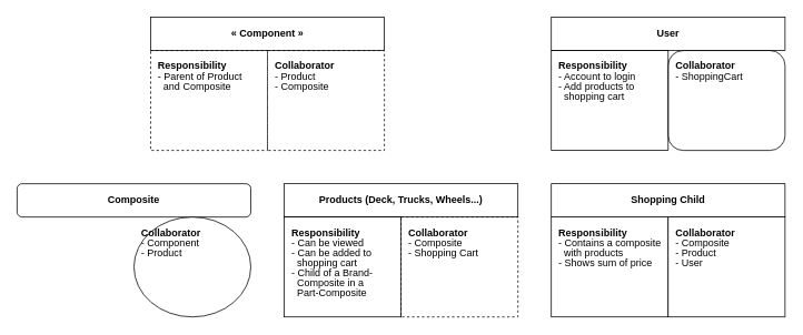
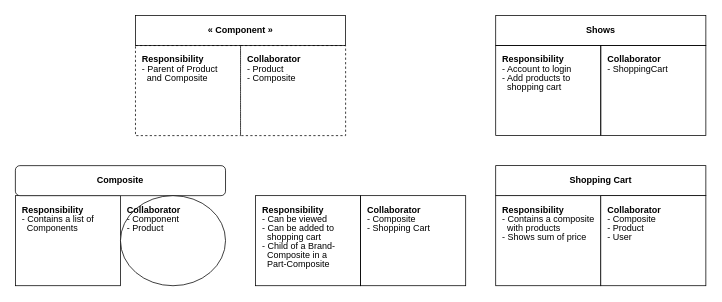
  <mxCell id="0" />
  <mxCell id="1" parent="0" />
  <mxCell id="2" value="" style="group;labelBackgroundColor=none;pointerEvents=0;fontFamily=Helvetica;fontSize=12;fontColor=default;fillColor=#FFFFFF;gradientColor=none;" parent="1" vertex="1" connectable="0"><mxGeometry x="660" y="20" width="280" height="160" as="geometry" /></mxCell>
  <mxCell id="3" value="&lt;p style=&quot;line-height: 0&quot;&gt;&lt;b style=&quot;line-height: 0.1&quot;&gt;Responsibility&lt;/b&gt;&lt;/p&gt;&lt;p style=&quot;line-height: 0&quot;&gt;- Account to login&lt;/p&gt;&lt;p style=&quot;line-height: 0&quot;&gt;- Add products to&lt;/p&gt;&lt;p style=&quot;line-height: 0&quot;&gt;&amp;nbsp; shopping cart&lt;/p&gt;" style="rounded=0;whiteSpace=wrap;html=1;align=left;verticalAlign=top;spacing=2;spacingLeft=7;spacingRight=7;labelBackgroundColor=none;pointerEvents=0;fontFamily=Helvetica;fontSize=12;fontColor=default;fillColor=none;gradientColor=none;" parent="2" vertex="1"><mxGeometry y="40" width="140" height="120" as="geometry" /></mxCell>
- <mxCell id="4" value="&lt;b&gt;User&lt;/b&gt;" style="rounded=0;whiteSpace=wrap;html=1;labelBackgroundColor=none;pointerEvents=0;fontFamily=Helvetica;fontSize=12;fontColor=default;fillColor=none;gradientColor=none;" parent="2" vertex="1"><mxGeometry width="280" height="40" as="geometry" /></mxCell>
- <mxCell id="5" value="&lt;p style=&quot;line-height: 0&quot;&gt;&lt;b style=&quot;line-height: 0.1&quot;&gt;Collaborator&lt;/b&gt;&lt;/p&gt;&lt;p style=&quot;line-height: 0&quot;&gt;- ShoppingCart&lt;/p&gt;" style="whiteSpace=wrap;html=1;align=left;verticalAlign=top;spacing=2;spacingLeft=7;spacingRight=7;labelBackgroundColor=none;pointerEvents=0;fontFamily=Helvetica;fontSize=12;fontColor=default;fillColor=none;gradientColor=none;rounded=1;" parent="2" vertex="1"><mxGeometry x="140" y="40" width="140" height="120" as="geometry" /></mxCell>
+ <mxCell id="4" value="&lt;b&gt;Shows&lt;/b&gt;" style="rounded=0;whiteSpace=wrap;html=1;labelBackgroundColor=none;pointerEvents=0;fontFamily=Helvetica;fontSize=12;fontColor=default;fillColor=none;gradientColor=none;" parent="2" vertex="1"><mxGeometry width="280" height="40" as="geometry" /></mxCell>
+ <mxCell id="5" value="&lt;p style=&quot;line-height: 0&quot;&gt;&lt;b style=&quot;line-height: 0.1&quot;&gt;Collaborator&lt;/b&gt;&lt;/p&gt;&lt;p style=&quot;line-height: 0&quot;&gt;- ShoppingCart&lt;/p&gt;" style="rounded=0;whiteSpace=wrap;html=1;align=left;verticalAlign=top;spacing=2;spacingLeft=7;spacingRight=7;labelBackgroundColor=none;pointerEvents=0;fontFamily=Helvetica;fontSize=12;fontColor=default;fillColor=none;gradientColor=none;" parent="2" vertex="1"><mxGeometry x="140" y="40" width="140" height="120" as="geometry" /></mxCell>
  <mxCell id="6" value="" style="group;labelBackgroundColor=none;pointerEvents=0;fontFamily=Helvetica;fontSize=12;fontColor=default;fillColor=#FFFFFF;gradientColor=none;" parent="1" vertex="1" connectable="0"><mxGeometry x="180" y="20" width="280" height="160" as="geometry" /></mxCell>
  <mxCell id="7" value="&lt;p style=&quot;line-height: 0&quot;&gt;&lt;b style=&quot;line-height: 0.1&quot;&gt;Responsibility&lt;/b&gt;&lt;/p&gt;&lt;p style=&quot;line-height: 0&quot;&gt;- Parent of Product&lt;/p&gt;&lt;p style=&quot;line-height: 0&quot;&gt;&amp;nbsp; and Composite&lt;/p&gt;" style="rounded=0;whiteSpace=wrap;html=1;align=left;verticalAlign=top;spacing=2;spacingLeft=7;spacingRight=7;labelBackgroundColor=none;pointerEvents=0;fontFamily=Helvetica;fontSize=12;fontColor=default;fillColor=none;gradientColor=none;dashed=1;" parent="6" vertex="1"><mxGeometry y="40" width="140" height="120" as="geometry" /></mxCell>
  <mxCell id="8" value="&lt;b&gt;« Component »&lt;/b&gt;" style="rounded=0;whiteSpace=wrap;html=1;labelBackgroundColor=none;pointerEvents=0;fontFamily=Helvetica;fontSize=12;fontColor=default;fillColor=none;gradientColor=none;" parent="6" vertex="1"><mxGeometry width="280" height="40" as="geometry" /></mxCell>
  <mxCell id="9" value="&lt;p style=&quot;line-height: 0&quot;&gt;&lt;b style=&quot;line-height: 0.1&quot;&gt;Collaborator&lt;/b&gt;&lt;/p&gt;&lt;p style=&quot;line-height: 0&quot;&gt;- Product&lt;/p&gt;&lt;p style=&quot;line-height: 0&quot;&gt;- Composite&lt;/p&gt;" style="rounded=0;whiteSpace=wrap;html=1;align=left;verticalAlign=top;spacing=2;spacingLeft=7;spacingRight=7;labelBackgroundColor=none;pointerEvents=0;fontFamily=Helvetica;fontSize=12;fontColor=default;fillColor=none;gradientColor=none;dashed=1;" parent="6" vertex="1"><mxGeometry x="140" y="40" width="140" height="120" as="geometry" /></mxCell>
  <mxCell id="10" value="" style="group;labelBackgroundColor=none;pointerEvents=0;fontFamily=Helvetica;fontSize=12;fontColor=default;fillColor=#FFFFFF;gradientColor=none;" parent="1" vertex="1" connectable="0"><mxGeometry x="340" y="220" width="280" height="160" as="geometry" /></mxCell>
  <mxCell id="11" value="&lt;p style=&quot;line-height: 0&quot;&gt;&lt;b style=&quot;line-height: 0.1&quot;&gt;Responsibility&lt;/b&gt;&lt;/p&gt;&lt;p style=&quot;line-height: 0&quot;&gt;- Can be viewed&lt;/p&gt;&lt;p style=&quot;line-height: 0&quot;&gt;- Can be added to&lt;/p&gt;&lt;p style=&quot;line-height: 0&quot;&gt;&amp;nbsp; shopping cart&lt;/p&gt;&lt;p style=&quot;line-height: 0&quot;&gt;- Child of a Brand-&lt;/p&gt;&lt;p style=&quot;line-height: 0&quot;&gt;&amp;nbsp; Composite in a&lt;/p&gt;&lt;p style=&quot;line-height: 0&quot;&gt;&amp;nbsp; Part-Composite&lt;/p&gt;" style="rounded=0;whiteSpace=wrap;html=1;align=left;verticalAlign=top;spacing=2;spacingLeft=7;spacingRight=7;labelBackgroundColor=none;pointerEvents=0;fontFamily=Helvetica;fontSize=12;fontColor=default;fillColor=none;gradientColor=none;" parent="10" vertex="1"><mxGeometry y="40" width="140" height="120" as="geometry" /></mxCell>
- <mxCell id="12" value="&lt;b&gt;Products (Deck, Trucks, Wheels...)&lt;/b&gt;" style="rounded=0;whiteSpace=wrap;html=1;labelBackgroundColor=none;pointerEvents=0;fontFamily=Helvetica;fontSize=12;fontColor=default;fillColor=none;gradientColor=none;" parent="10" vertex="1"><mxGeometry width="280" height="40" as="geometry" /></mxCell>
- <mxCell id="13" value="&lt;p style=&quot;line-height: 0&quot;&gt;&lt;b style=&quot;line-height: 0.1&quot;&gt;Collaborator&lt;/b&gt;&lt;/p&gt;&lt;p style=&quot;line-height: 0&quot;&gt;- Composite&lt;/p&gt;&lt;p style=&quot;line-height: 0&quot;&gt;- Shopping Cart&lt;/p&gt;" style="rounded=0;whiteSpace=wrap;html=1;align=left;verticalAlign=top;spacing=2;spacingLeft=7;spacingRight=7;labelBackgroundColor=none;pointerEvents=0;fontFamily=Helvetica;fontSize=12;fontColor=default;fillColor=none;gradientColor=none;dashed=1;" parent="10" vertex="1"><mxGeometry x="140" y="40" width="140" height="120" as="geometry" /></mxCell>
+ <mxCell id="13" value="&lt;p style=&quot;line-height: 0&quot;&gt;&lt;b style=&quot;line-height: 0.1&quot;&gt;Collaborator&lt;/b&gt;&lt;/p&gt;&lt;p style=&quot;line-height: 0&quot;&gt;- Composite&lt;/p&gt;&lt;p style=&quot;line-height: 0&quot;&gt;- Shopping Cart&lt;/p&gt;" style="rounded=0;whiteSpace=wrap;html=1;align=left;verticalAlign=top;spacing=2;spacingLeft=7;spacingRight=7;labelBackgroundColor=none;pointerEvents=0;fontFamily=Helvetica;fontSize=12;fontColor=default;fillColor=none;gradientColor=none;" parent="10" vertex="1"><mxGeometry x="140" y="40" width="140" height="120" as="geometry" /></mxCell>
  <mxCell id="14" value="" style="group;labelBackgroundColor=none;pointerEvents=0;fontFamily=Helvetica;fontSize=12;fontColor=default;fillColor=#FFFFFF;gradientColor=none;" parent="1" vertex="1" connectable="0"><mxGeometry x="20" y="220" width="280" height="160" as="geometry" /></mxCell>
+ <mxCell id="15" value="&lt;p style=&quot;line-height: 0&quot;&gt;&lt;b style=&quot;line-height: 0.1&quot;&gt;Responsibility&lt;/b&gt;&lt;/p&gt;&lt;p style=&quot;line-height: 0&quot;&gt;- Contains a list of&lt;/p&gt;&lt;p style=&quot;line-height: 0&quot;&gt;&amp;nbsp; Components&lt;/p&gt;" style="rounded=0;whiteSpace=wrap;html=1;align=left;verticalAlign=top;spacing=2;spacingLeft=7;spacingRight=7;labelBackgroundColor=none;pointerEvents=0;fontFamily=Helvetica;fontSize=12;fontColor=default;fillColor=#FFFFFF;gradientColor=none;" parent="14" vertex="1"><mxGeometry y="40" width="140" height="120" as="geometry" /></mxCell>
  <mxCell id="16" value="&lt;b&gt;Composite&lt;/b&gt;" style="whiteSpace=wrap;html=1;labelBackgroundColor=none;pointerEvents=0;fontFamily=Helvetica;fontSize=12;fontColor=default;fillColor=#FFFFFF;gradientColor=none;rounded=1;" parent="14" vertex="1"><mxGeometry width="280" height="40" as="geometry" /></mxCell>
  <mxCell id="17" value="&lt;p style=&quot;line-height: 0&quot;&gt;&lt;b style=&quot;line-height: 0.1&quot;&gt;Collaborator&lt;/b&gt;&lt;/p&gt;&lt;p style=&quot;line-height: 0&quot;&gt;- Component&lt;/p&gt;&lt;p style=&quot;line-height: 0&quot;&gt;- Product&lt;/p&gt;" style="ellipse;whiteSpace=wrap;html=1;align=left;verticalAlign=top;spacing=2;spacingLeft=7;spacingRight=7;labelBackgroundColor=none;pointerEvents=0;fontFamily=Helvetica;fontSize=12;fontColor=default;fillColor=#FFFFFF;gradientColor=none;" parent="14" vertex="1"><mxGeometry x="140" y="40" width="140" height="120" as="geometry" /></mxCell>
  <mxCell id="18" value="" style="group;labelBackgroundColor=none;pointerEvents=0;fontFamily=Helvetica;fontSize=12;fontColor=default;fillColor=#FFFFFF;gradientColor=none;" parent="1" vertex="1" connectable="0"><mxGeometry x="660" y="220" width="280" height="160" as="geometry" /></mxCell>
  <mxCell id="19" value="&lt;p style=&quot;line-height: 0&quot;&gt;&lt;b style=&quot;line-height: 0.1&quot;&gt;Responsibility&lt;/b&gt;&lt;/p&gt;&lt;p style=&quot;line-height: 0&quot;&gt;- Contains a composite&lt;/p&gt;&lt;p style=&quot;line-height: 0&quot;&gt;&amp;nbsp; with products&lt;/p&gt;&lt;p style=&quot;line-height: 0&quot;&gt;- Shows sum of price&lt;/p&gt;" style="rounded=0;whiteSpace=wrap;html=1;align=left;verticalAlign=top;spacing=2;spacingLeft=7;spacingRight=7;labelBackgroundColor=none;pointerEvents=0;fontFamily=Helvetica;fontSize=12;fontColor=default;fillColor=#FFFFFF;gradientColor=none;" parent="18" vertex="1"><mxGeometry y="40" width="140" height="120" as="geometry" /></mxCell>
- <mxCell id="20" value="&lt;b&gt;Shopping Child&lt;/b&gt;" style="rounded=0;whiteSpace=wrap;html=1;labelBackgroundColor=none;pointerEvents=0;fontFamily=Helvetica;fontSize=12;fontColor=default;fillColor=#FFFFFF;gradientColor=none;" parent="18" vertex="1"><mxGeometry width="280" height="40" as="geometry" /></mxCell>
+ <mxCell id="20" value="&lt;b&gt;Shopping Cart&lt;/b&gt;" style="rounded=0;whiteSpace=wrap;html=1;labelBackgroundColor=none;pointerEvents=0;fontFamily=Helvetica;fontSize=12;fontColor=default;fillColor=#FFFFFF;gradientColor=none;" parent="18" vertex="1"><mxGeometry width="280" height="40" as="geometry" /></mxCell>
  <mxCell id="21" value="&lt;p style=&quot;line-height: 0&quot;&gt;&lt;b style=&quot;line-height: 0.1&quot;&gt;Collaborator&lt;/b&gt;&lt;/p&gt;&lt;p style=&quot;line-height: 0&quot;&gt;- Composite&lt;/p&gt;&lt;p style=&quot;line-height: 0&quot;&gt;- Product&lt;/p&gt;&lt;p style=&quot;line-height: 0&quot;&gt;- User&lt;/p&gt;" style="rounded=0;whiteSpace=wrap;html=1;align=left;verticalAlign=top;spacing=2;spacingLeft=7;spacingRight=7;labelBackgroundColor=none;pointerEvents=0;fontFamily=Helvetica;fontSize=12;fontColor=default;fillColor=#FFFFFF;gradientColor=none;" parent="18" vertex="1"><mxGeometry x="140" y="40" width="140" height="120" as="geometry" /></mxCell>
